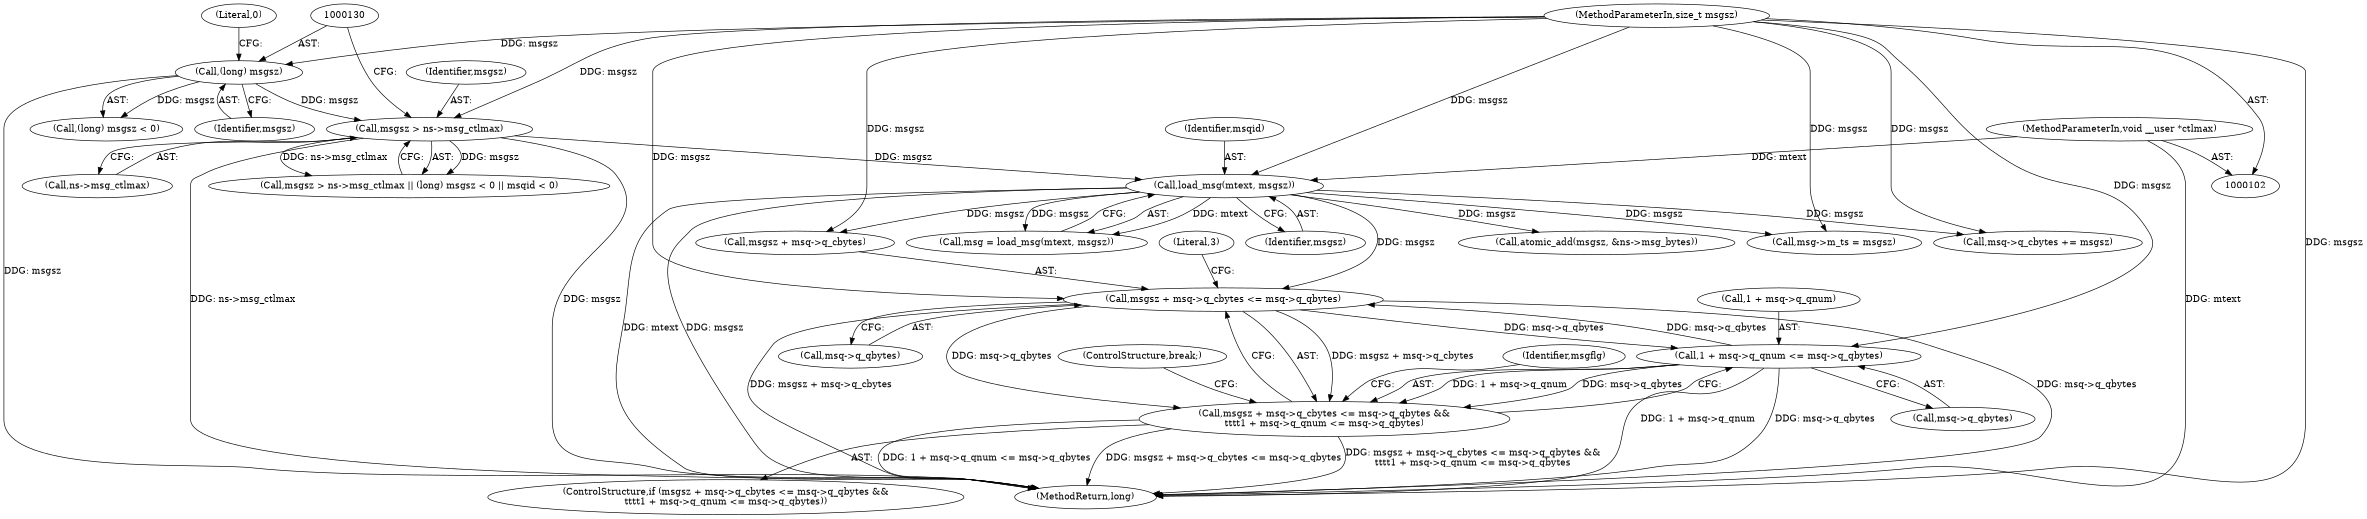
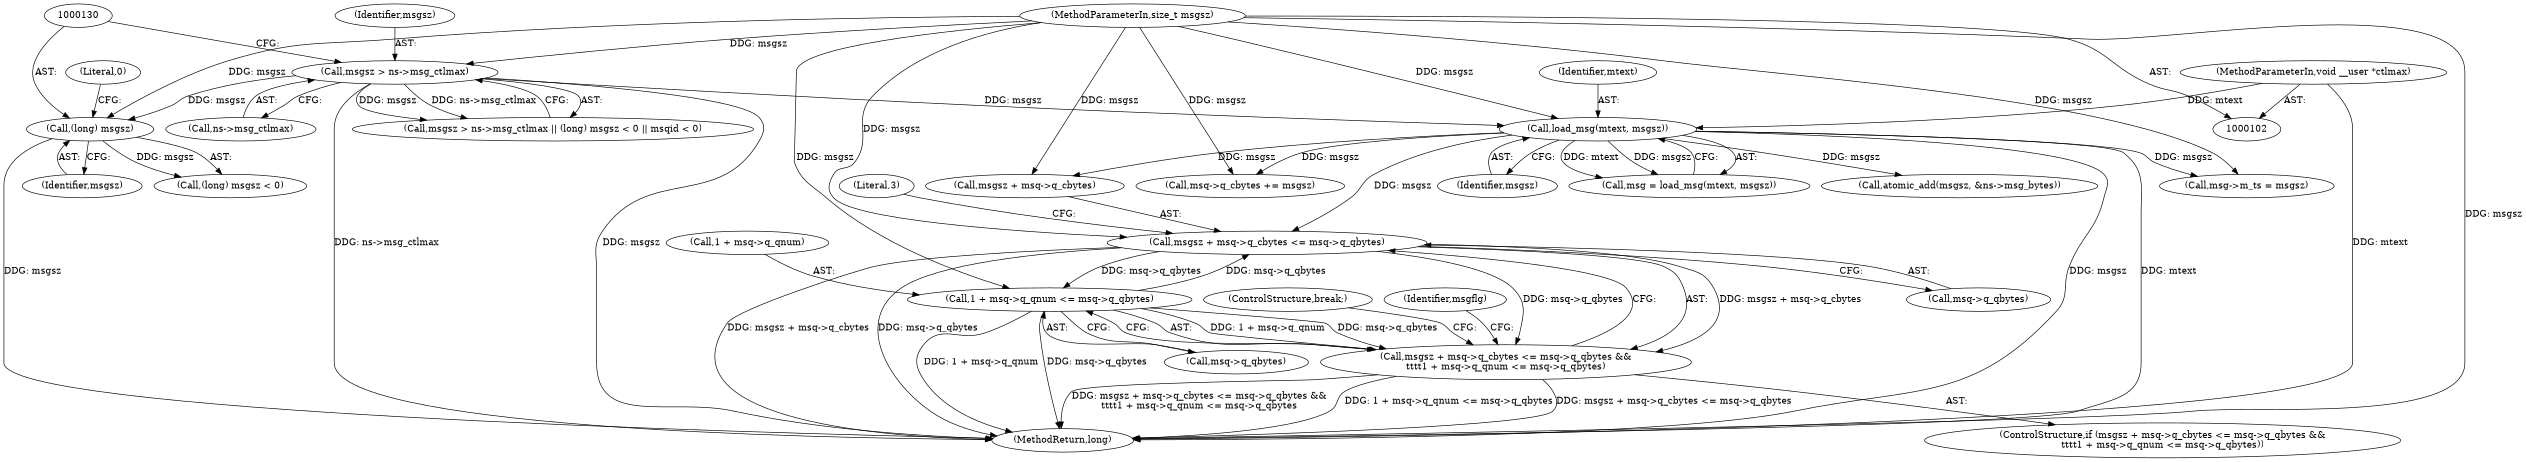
  digraph {
    n1 [label="(Call,msgsz + msq->q_cbytes <= msq->q_qbytes)"]
    n2 [label="(Call,1 + msq->q_qnum <= msq->q_qbytes)"]
    n3 [label="(Call,msgsz + msq->q_cbytes <= msq->q_qbytes &&\n\t\t\t\t1 + msq->q_qnum <= msq->q_qbytes)"]
    n4 [label="(MethodReturn,long)"]
    n5 [label="(Call,msq->q_qbytes)"]
    n6 [label="(Call,msq->q_qbytes)"]
    n7 [label="(ControlStructure,if (msgsz + msq->q_cbytes <= msq->q_qbytes &&\n\t\t\t\t1 + msq->q_qnum <= msq->q_qbytes))"]
    n8 [label="(MethodParameterIn,size_t msgsz)"]
    n9 [label="(Call,load_msg(mtext, msgsz))"]
    n10 [label="(Call,msgsz > ns->msg_ctlmax)"]
    n11 [label="(Call,(long) msgsz)"]
    n12 [label="(Call,msg->m_ts = msgsz)"]
    n13 [label="(Call,msq->q_cbytes += msgsz)"]
    n14 [label="(Call,msgsz + msq->q_cbytes)"]
    1000102
    n16 [label="(Call,atomic_add(msgsz, &ns->msg_bytes))"]
    n17 [label="(Call,msg = load_msg(mtext, msgsz))"]
    n18 [label="(Identifier,msgsz)"]
    n19 [label="(Call,msgsz > ns->msg_ctlmax || (long) msgsz < 0 || msqid < 0)"]
    n20 [label="(Call,ns->msg_ctlmax)"]
    n21 [label="(Identifier,msgsz)"]
    n22 [label="(Call,(long) msgsz < 0)"]
    n23 [label="(MethodParameterIn,void __user *ctlmax)"]
    n24 [label="(Identifier,msgflg)"]
    n25 [label="(Literal,0)"]
    n26 [label="(Call,1 + msq->q_qnum)"]
    n27 [label="(Literal,3)"]
    n28 [label="(ControlStructure,break;)"]
-   n29 [label="(Identifier,msqid)"]
+   n29 [label="(Identifier,mtext)"]
    n30 [label="(Identifier,msgsz)"]
    1000130
    n1 -> n2 [label="DDG: msq->q_qbytes"]
    n1 -> n3 [label="AST: "]
    n1 -> n3 [label="DDG: msgsz + msq->q_cbytes"]
    n1 -> n3 [label="DDG: msq->q_qbytes"]
    n1 -> n4 [label="DDG: msgsz + msq->q_cbytes"]
    n1 -> n4 [label="DDG: msq->q_qbytes"]
    n1 -> n5 [label="CFG: "]
    n2 -> n1 [label="DDG: msq->q_qbytes"]
    n2 -> n3 [label="AST: "]
    n2 -> n3 [label="DDG: 1 + msq->q_qnum"]
    n2 -> n3 [label="DDG: msq->q_qbytes"]
    n2 -> n4 [label="DDG: msq->q_qbytes"]
    n2 -> n4 [label="DDG: 1 + msq->q_qnum"]
    n2 -> n6 [label="CFG: "]
    n3 -> n1 [label="CFG: "]
    n3 -> n2 [label="CFG: "]
    n3 -> n4 [label="DDG: 1 + msq->q_qnum <= msq->q_qbytes"]
    n3 -> n4 [label="DDG: msgsz + msq->q_cbytes <= msq->q_qbytes"]
    n3 -> n4 [label="DDG: msgsz + msq->q_cbytes <= msq->q_qbytes &&\n\t\t\t\t1 + msq->q_qnum <= msq->q_qbytes"]
    n3 -> n7 [label="AST: "]
    n5 -> n1 [label="AST: "]
    n6 -> n2 [label="AST: "]
    n8 -> n1 [label="DDG: msgsz"]
    n8 -> n2 [label="DDG: msgsz"]
    n8 -> n4 [label="DDG: msgsz"]
    n8 -> n9 [label="DDG: msgsz"]
    n8 -> n10 [label="DDG: msgsz"]
    n8 -> n11 [label="DDG: msgsz"]
    n8 -> n12 [label="DDG: msgsz"]
    n8 -> n13 [label="DDG: msgsz"]
    n8 -> n14 [label="DDG: msgsz"]
    n8 -> 1000102 [label="AST: "]
    n9 -> n1 [label="DDG: msgsz"]
    n9 -> n4 [label="DDG: mtext"]
    n9 -> n4 [label="DDG: msgsz"]
    n9 -> n12 [label="DDG: msgsz"]
    n9 -> n13 [label="DDG: msgsz"]
    n9 -> n14 [label="DDG: msgsz"]
    n9 -> n16 [label="DDG: msgsz"]
    n9 -> n17 [label="AST: "]
    n9 -> n17 [label="DDG: mtext"]
    n9 -> n17 [label="DDG: msgsz"]
    n9 -> n18 [label="CFG: "]
    n10 -> n4 [label="DDG: msgsz"]
    n10 -> n4 [label="DDG: ns->msg_ctlmax"]
    n10 -> n9 [label="DDG: msgsz"]
-   n11 -> n10 [label="DDG: msgsz"]
+   n10 -> n11 [label="DDG: msgsz"]
    n10 -> n19 [label="AST: "]
    n10 -> n19 [label="DDG: msgsz"]
    n10 -> n19 [label="DDG: ns->msg_ctlmax"]
    n10 -> n20 [label="CFG: "]
    n11 -> n4 [label="DDG: msgsz"]
    n11 -> n21 [label="CFG: "]
    n11 -> n22 [label="AST: "]
    n11 -> n22 [label="DDG: msgsz"]
    n14 -> n1 [label="AST: "]
    n17 -> n9 [label="CFG: "]
    n18 -> n9 [label="AST: "]
    n19 -> n10 [label="CFG: "]
    n20 -> n10 [label="AST: "]
    n21 -> n11 [label="AST: "]
    n23 -> n4 [label="DDG: mtext"]
    n23 -> n9 [label="DDG: mtext"]
    n23 -> 1000102 [label="AST: "]
    n24 -> n3 [label="CFG: "]
    n25 -> n11 [label="CFG: "]
    n26 -> n2 [label="AST: "]
    n27 -> n1 [label="CFG: "]
    n28 -> n3 [label="CFG: "]
    n29 -> n9 [label="AST: "]
    n30 -> n10 [label="AST: "]
    1000130 -> n10 [label="CFG: "]
    1000130 -> n11 [label="AST: "]
  }
